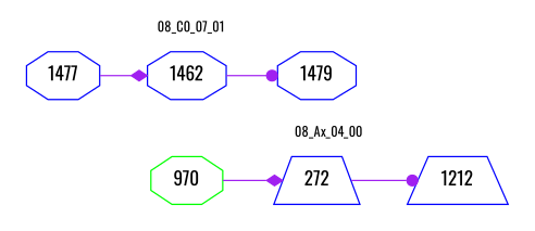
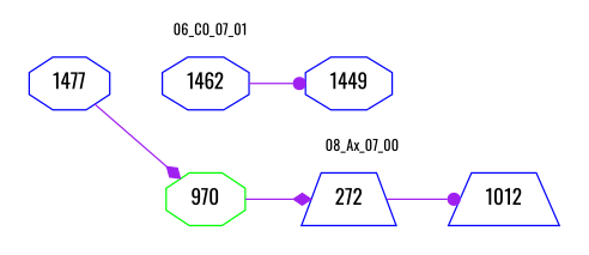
  digraph {
    fontname=Oswald
    rankdir=LR
    node [color=blue fontname=Oswald shape=octagon]
    edge [arrowhead=diamond color=purple fontname=Oswald]
    n1 [color=green label=970]
    n2 [label=272 shape=trapezium]
-   n3 [label=1212 shape=trapezium]
+   n3 [label=1012 shape=trapezium]
    n4 [label=1477]
    n5 [label=1462]
-   n6 [label=1479]
+   n6 [label=1449]
    subgraph cluster_1 {
      color=white
      fontsize=10
-     label="08_Ax_04_00"
+     label="08_Ax_07_00"
      n1
      n2
      n3
    }
    subgraph cluster_2 {
      color=white
      fontsize=10
-     label="08_C0_07_01"
+     label="06_C0_07_01"
      n4
      n5
      n6
    }
    n1 -> n2
    n2 -> n3 [arrowhead=dot]
-   n4 -> n5
+   n4 -> n1
    n5 -> n6 [arrowhead=dot]
  }
